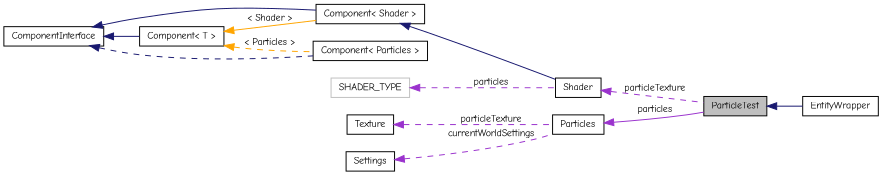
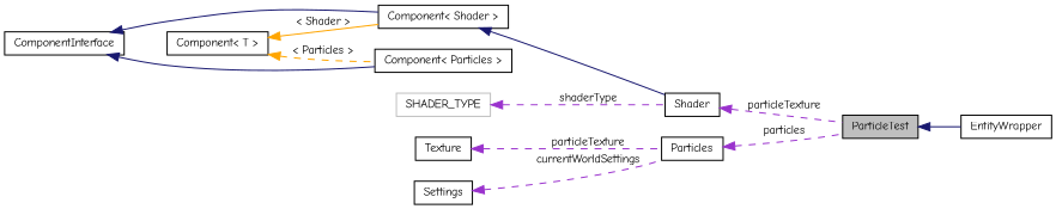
  digraph {
    fontname="Comic Neue"
    rankdir=LR
    node [color=black fillcolor=white fontname="Comic Neue" fontsize=10 shape=record style=filled]
    edge [color=midnightblue dir=back fontname="Comic Neue" fontsize=10 labelfontname=Helvetica labelfontsize=10 style=solid]
    n1 [fillcolor=grey75 fontcolor=black height=0.2 label=ParticleTest width=0.4]
    n2 [height=0.2 label=EntityWrapper width=0.4]
    n3 [height=0.2 label=Shader width=0.4]
    n4 [height=0.2 label="Component\< Shader \>" width=0.4]
    n5 [height=0.2 label=ComponentInterface width=0.4]
    n6 [height=0.2 label="Component\< T \>" width=0.4]
    n7 [height=0.2 label="Component\< Particles \>" width=0.4]
    n8 [color=grey75 height=0.2 label=SHADER_TYPE width=0.4]
    n9 [height=0.2 label=Particles width=0.4]
    n10 [height=0.2 label=Texture width=0.4]
    n11 [height=0.2 label=Settings width=0.4]
    n1 -> n2
    n3 -> n1 [color=darkorchid3 label=" particleTexture" style=dashed]
    n4 -> n3
    n5 -> n4
-   n5 -> n6
-   n5 -> n7 [style=dashed]
+   n5 -> n7
    n6 -> n4 [color=orange label=" \< Shader \>"]
    n6 -> n7 [color=orange label=" \< Particles \>" style=dashed]
-   n8 -> n3 [color=darkorchid3 label=" particles" style=dashed]
-   n9 -> n1 [color=darkorchid3 label=" particles"]
+   n8 -> n3 [color=darkorchid3 label=" shaderType" style=dashed]
+   n9 -> n1 [color=darkorchid3 label=" particles" style=dashed]
    n10 -> n9 [color=darkorchid3 label=" particleTexture" style=dashed]
    n11 -> n9 [color=darkorchid3 label=" currentWorldSettings" style=dashed]
  }
